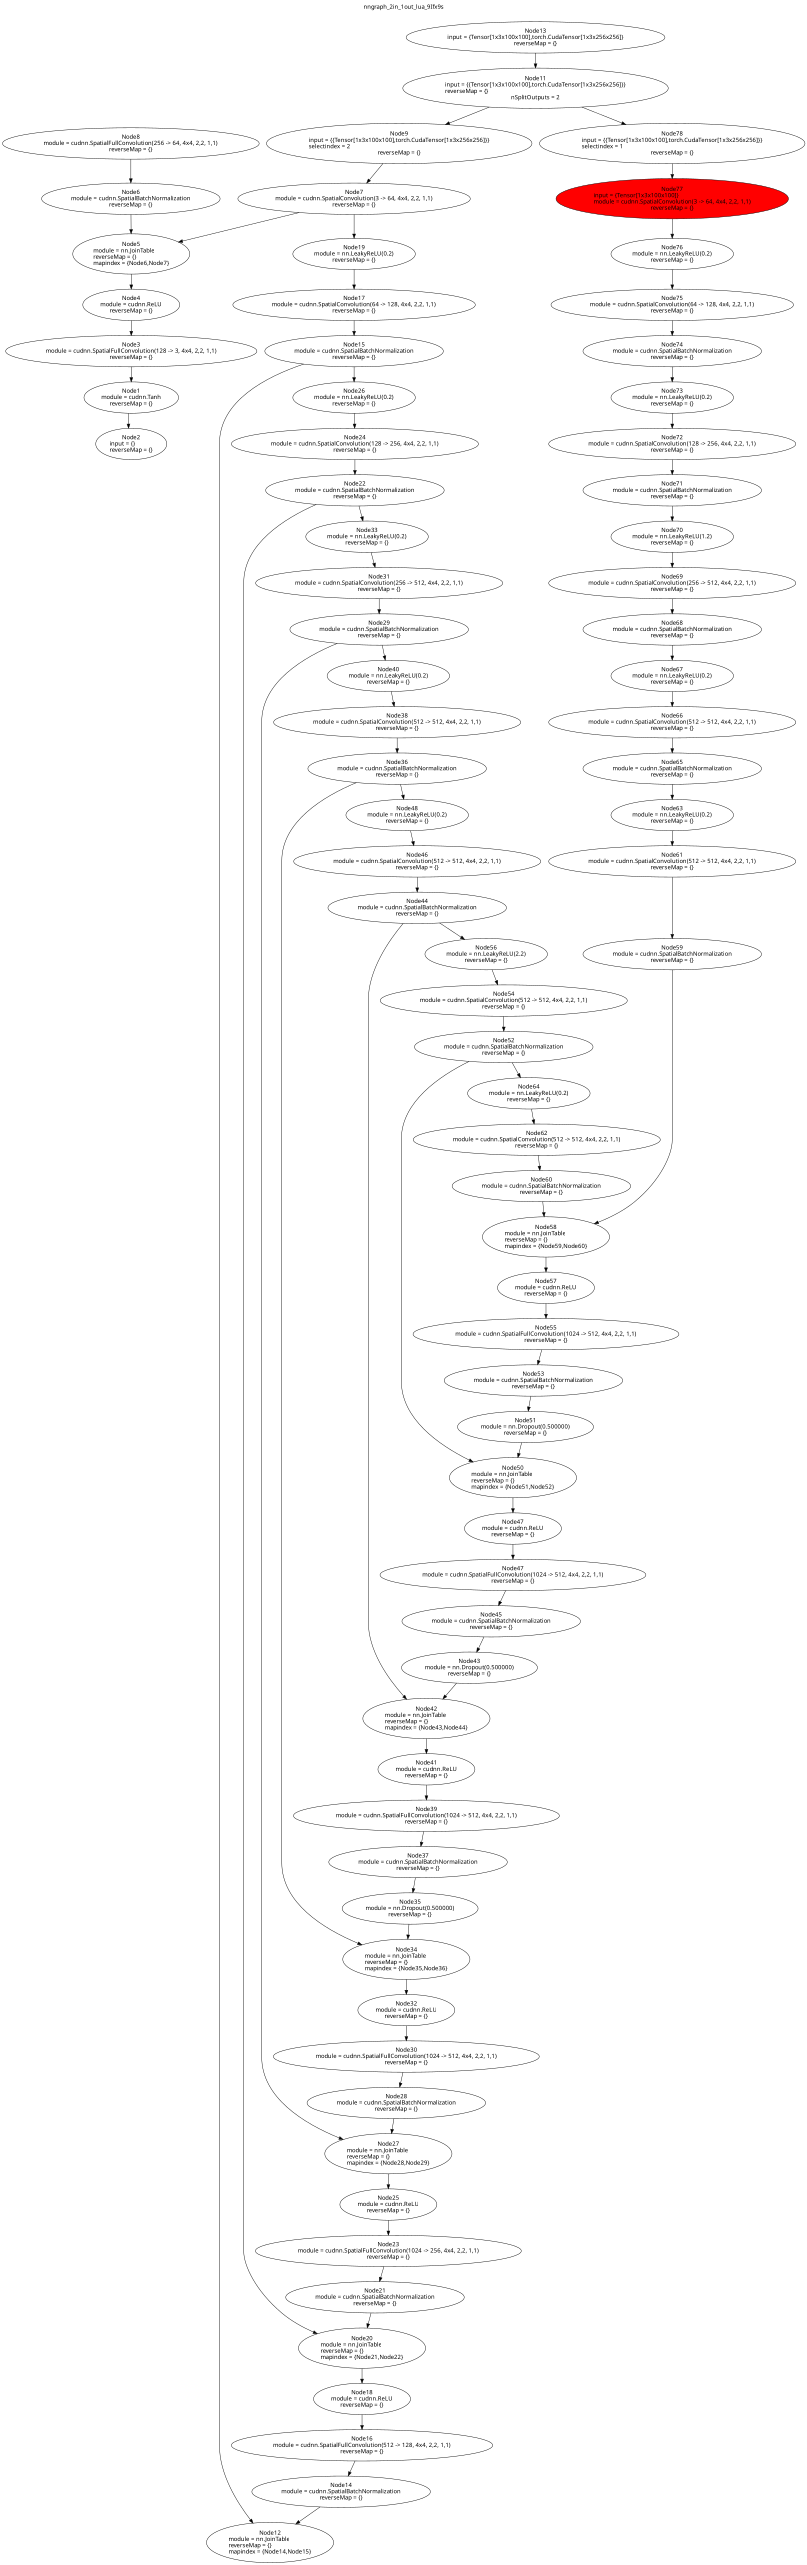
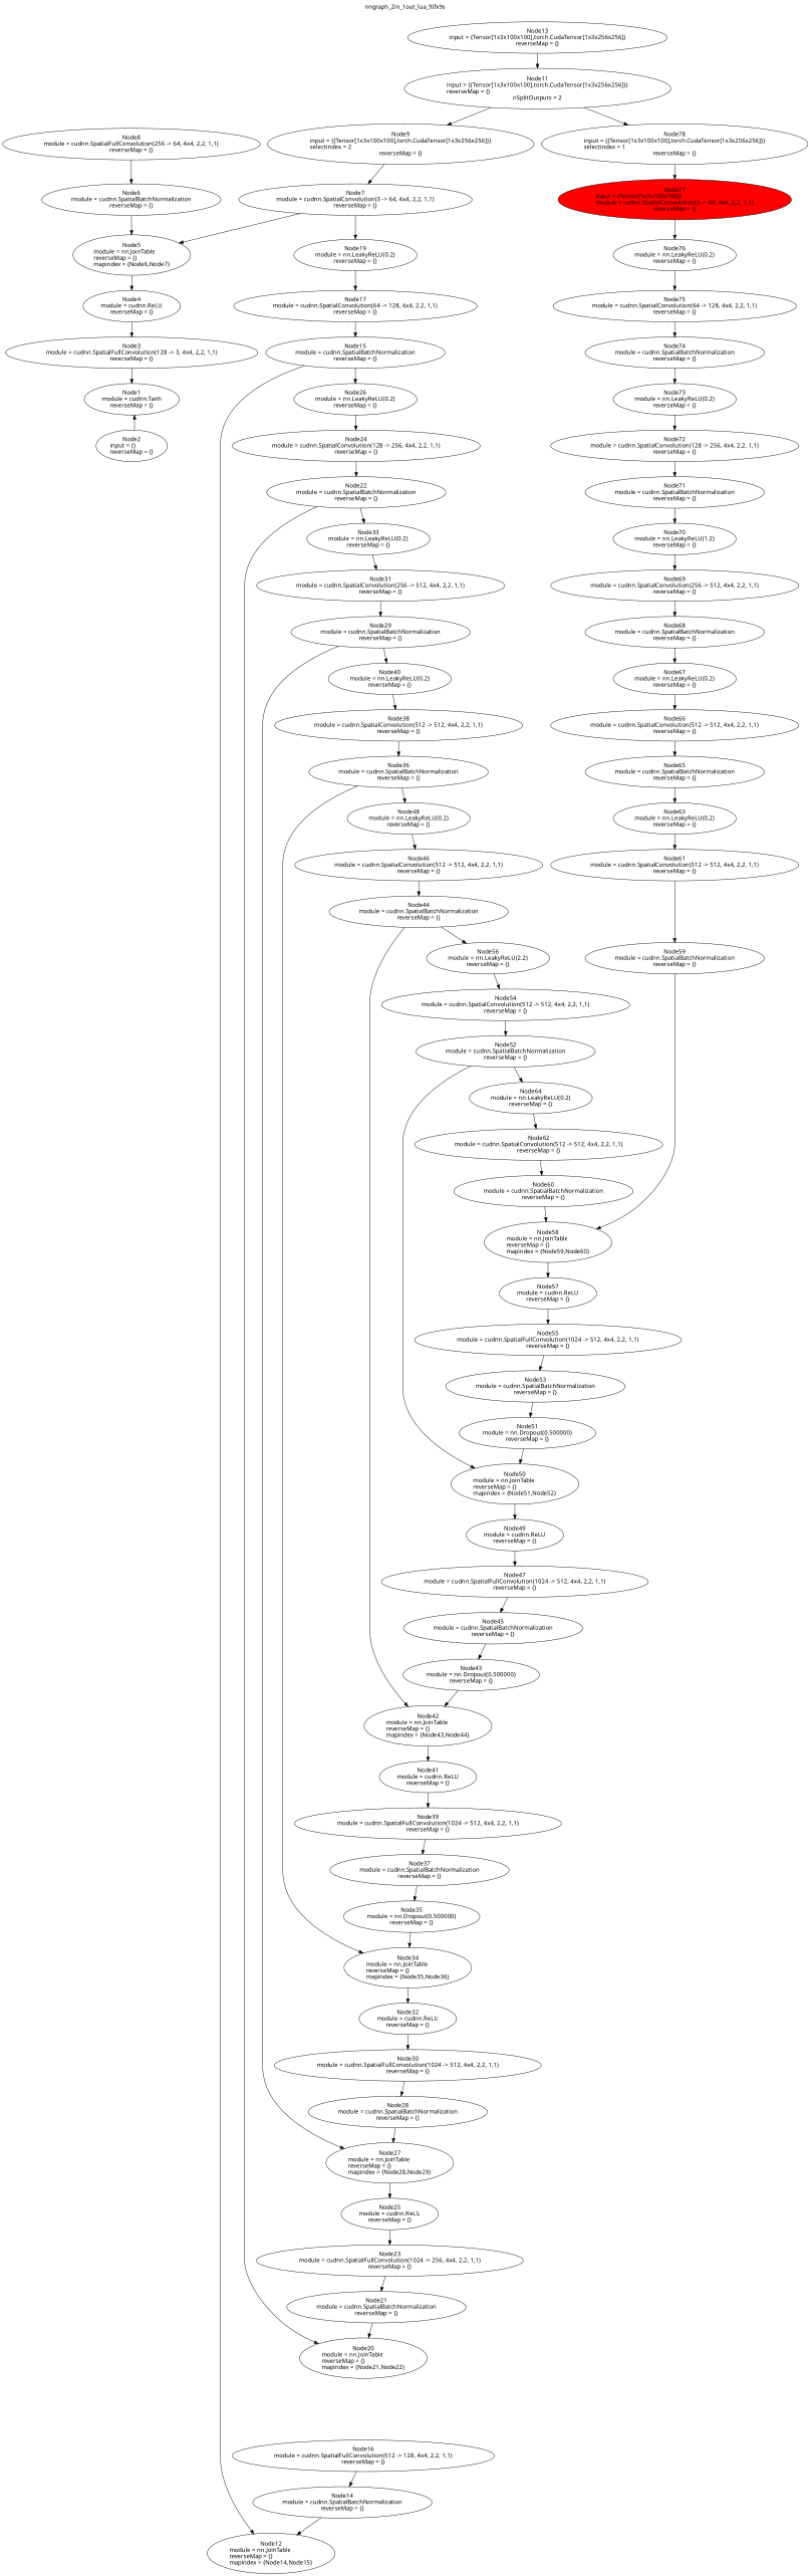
  digraph {
    fontname="Noto Sans"
    label=nngraph_2in_1out_lua_9Ifx9s
    labelloc=t
    node [fontname="Noto Sans" shape=oval]
    edge [fontname="Noto Sans"]
    n1 [label="Node1\nmodule = cudnn.Tanh\lreverseMap = {}"]
    n2 [label="Node2\ninput = {}\lreverseMap = {}"]
    n3 [label="Node3\nmodule = cudnn.SpatialFullConvolution(128 -> 3, 4x4, 2,2, 1,1)\lreverseMap = {}"]
    n4 [label="Node4\nmodule = cudnn.ReLU\lreverseMap = {}"]
    n5 [label="Node5\nmodule = nn.JoinTable\lreverseMap = {}\lmapindex = {Node6,Node7}"]
    n6 [label="Node6\nmodule = cudnn.SpatialBatchNormalization\lreverseMap = {}"]
    n7 [label="Node7\nmodule = cudnn.SpatialConvolution(3 -> 64, 4x4, 2,2, 1,1)\lreverseMap = {}"]
    n8 [label="Node19\nmodule = nn.LeakyReLU(0.2)\lreverseMap = {}"]
    n9 [label="Node17\nmodule = cudnn.SpatialConvolution(64 -> 128, 4x4, 2,2, 1,1)\lreverseMap = {}"]
    n10 [label="Node8\nmodule = cudnn.SpatialFullConvolution(256 -> 64, 4x4, 2,2, 1,1)\lreverseMap = {}"]
    n11 [label="Node9\ninput = {{Tensor[1x3x100x100],torch.CudaTensor[1x3x256x256]}}\lselectindex = 2\lreverseMap = {}"]
    n12 [label="Node11\ninput = {{Tensor[1x3x100x100],torch.CudaTensor[1x3x256x256]}}\lreverseMap = {}\lnSplitOutputs = 2"]
    n13 [label="Node78\ninput = {{Tensor[1x3x100x100],torch.CudaTensor[1x3x256x256]}}\lselectindex = 1\lreverseMap = {}"]
    n14 [fillcolor=red label="Node77\ninput = {Tensor[1x3x100x100]}\lmodule = cudnn.SpatialConvolution(3 -> 64, 4x4, 2,2, 1,1)\lreverseMap = {}" style=filled]
    n15 [label="Node12\nmodule = nn.JoinTable\lreverseMap = {}\lmapindex = {Node14,Node15}"]
    n16 [label="Node13\ninput = {Tensor[1x3x100x100],torch.CudaTensor[1x3x256x256]}\lreverseMap = {}"]
    n17 [label="Node14\nmodule = cudnn.SpatialBatchNormalization\lreverseMap = {}"]
    n18 [label="Node15\nmodule = cudnn.SpatialBatchNormalization\lreverseMap = {}"]
    n19 [label="Node26\nmodule = nn.LeakyReLU(0.2)\lreverseMap = {}"]
    n20 [label="Node24\nmodule = cudnn.SpatialConvolution(128 -> 256, 4x4, 2,2, 1,1)\lreverseMap = {}"]
    n21 [label="Node16\nmodule = cudnn.SpatialFullConvolution(512 -> 128, 4x4, 2,2, 1,1)\lreverseMap = {}"]
-   n22 [label="Node18\nmodule = cudnn.ReLU\lreverseMap = {}"]
    n23 [label="Node20\nmodule = nn.JoinTable\lreverseMap = {}\lmapindex = {Node21,Node22}"]
    n24 [label="Node21\nmodule = cudnn.SpatialBatchNormalization\lreverseMap = {}"]
    n25 [label="Node22\nmodule = cudnn.SpatialBatchNormalization\lreverseMap = {}"]
    n26 [label="Node33\nmodule = nn.LeakyReLU(0.2)\lreverseMap = {}"]
    n27 [label="Node31\nmodule = cudnn.SpatialConvolution(256 -> 512, 4x4, 2,2, 1,1)\lreverseMap = {}"]
    n28 [label="Node23\nmodule = cudnn.SpatialFullConvolution(1024 -> 256, 4x4, 2,2, 1,1)\lreverseMap = {}"]
    n29 [label="Node25\nmodule = cudnn.ReLU\lreverseMap = {}"]
    n30 [label="Node27\nmodule = nn.JoinTable\lreverseMap = {}\lmapindex = {Node28,Node29}"]
    n31 [label="Node28\nmodule = cudnn.SpatialBatchNormalization\lreverseMap = {}"]
    n32 [label="Node29\nmodule = cudnn.SpatialBatchNormalization\lreverseMap = {}"]
    n33 [label="Node40\nmodule = nn.LeakyReLU(0.2)\lreverseMap = {}"]
    n34 [label="Node38\nmodule = cudnn.SpatialConvolution(512 -> 512, 4x4, 2,2, 1,1)\lreverseMap = {}"]
    n35 [label="Node30\nmodule = cudnn.SpatialFullConvolution(1024 -> 512, 4x4, 2,2, 1,1)\lreverseMap = {}"]
    n36 [label="Node32\nmodule = cudnn.ReLU\lreverseMap = {}"]
    n37 [label="Node34\nmodule = nn.JoinTable\lreverseMap = {}\lmapindex = {Node35,Node36}"]
    n38 [label="Node35\nmodule = nn.Dropout(0.500000)\lreverseMap = {}"]
    n39 [label="Node36\nmodule = cudnn.SpatialBatchNormalization\lreverseMap = {}"]
    n40 [label="Node48\nmodule = nn.LeakyReLU(0.2)\lreverseMap = {}"]
    n41 [label="Node46\nmodule = cudnn.SpatialConvolution(512 -> 512, 4x4, 2,2, 1,1)\lreverseMap = {}"]
    n42 [label="Node37\nmodule = cudnn.SpatialBatchNormalization\lreverseMap = {}"]
    n43 [label="Node39\nmodule = cudnn.SpatialFullConvolution(1024 -> 512, 4x4, 2,2, 1,1)\lreverseMap = {}"]
    n44 [label="Node41\nmodule = cudnn.ReLU\lreverseMap = {}"]
    n45 [label="Node42\nmodule = nn.JoinTable\lreverseMap = {}\lmapindex = {Node43,Node44}"]
    n46 [label="Node43\nmodule = nn.Dropout(0.500000)\lreverseMap = {}"]
    n47 [label="Node44\nmodule = cudnn.SpatialBatchNormalization\lreverseMap = {}"]
    n48 [label="Node56\nmodule = nn.LeakyReLU(2.2)\lreverseMap = {}"]
    n49 [label="Node54\nmodule = cudnn.SpatialConvolution(512 -> 512, 4x4, 2,2, 1,1)\lreverseMap = {}"]
    n50 [label="Node45\nmodule = cudnn.SpatialBatchNormalization\lreverseMap = {}"]
    n51 [label="Node47\nmodule = cudnn.SpatialFullConvolution(1024 -> 512, 4x4, 2,2, 1,1)\lreverseMap = {}"]
-   n52 [label="Node47\nmodule = cudnn.ReLU\lreverseMap = {}"]
+   n52 [label="Node49\nmodule = cudnn.ReLU\lreverseMap = {}"]
    n53 [label="Node50\nmodule = nn.JoinTable\lreverseMap = {}\lmapindex = {Node51,Node52}"]
    n54 [label="Node51\nmodule = nn.Dropout(0.500000)\lreverseMap = {}"]
    n55 [label="Node52\nmodule = cudnn.SpatialBatchNormalization\lreverseMap = {}"]
    n56 [label="Node64\nmodule = nn.LeakyReLU(0.2)\lreverseMap = {}"]
    n57 [label="Node62\nmodule = cudnn.SpatialConvolution(512 -> 512, 4x4, 2,2, 1,1)\lreverseMap = {}"]
    n58 [label="Node53\nmodule = cudnn.SpatialBatchNormalization\lreverseMap = {}"]
    n59 [label="Node55\nmodule = cudnn.SpatialFullConvolution(1024 -> 512, 4x4, 2,2, 1,1)\lreverseMap = {}"]
    n60 [label="Node57\nmodule = cudnn.ReLU\lreverseMap = {}"]
    n61 [label="Node58\nmodule = nn.JoinTable\lreverseMap = {}\lmapindex = {Node59,Node60}"]
    n62 [label="Node59\nmodule = cudnn.SpatialBatchNormalization\lreverseMap = {}"]
    n63 [label="Node60\nmodule = cudnn.SpatialBatchNormalization\lreverseMap = {}"]
    n64 [label="Node61\nmodule = cudnn.SpatialConvolution(512 -> 512, 4x4, 2,2, 1,1)\lreverseMap = {}"]
    n65 [label="Node63\nmodule = nn.LeakyReLU(0.2)\lreverseMap = {}"]
    n66 [label="Node65\nmodule = cudnn.SpatialBatchNormalization\lreverseMap = {}"]
    n67 [label="Node66\nmodule = cudnn.SpatialConvolution(512 -> 512, 4x4, 2,2, 1,1)\lreverseMap = {}"]
    n68 [label="Node67\nmodule = nn.LeakyReLU(0.2)\lreverseMap = {}"]
    n69 [label="Node68\nmodule = cudnn.SpatialBatchNormalization\lreverseMap = {}"]
    n70 [label="Node69\nmodule = cudnn.SpatialConvolution(256 -> 512, 4x4, 2,2, 1,1)\lreverseMap = {}"]
    n71 [label="Node70\nmodule = nn.LeakyReLU(1.2)\lreverseMap = {}"]
    n72 [label="Node71\nmodule = cudnn.SpatialBatchNormalization\lreverseMap = {}"]
    n73 [label="Node72\nmodule = cudnn.SpatialConvolution(128 -> 256, 4x4, 2,2, 1,1)\lreverseMap = {}"]
    n74 [label="Node73\nmodule = nn.LeakyReLU(0.2)\lreverseMap = {}"]
    n75 [label="Node74\nmodule = cudnn.SpatialBatchNormalization\lreverseMap = {}"]
    n76 [label="Node75\nmodule = cudnn.SpatialConvolution(64 -> 128, 4x4, 2,2, 1,1)\lreverseMap = {}"]
    n77 [label="Node76\nmodule = nn.LeakyReLU(0.2)\lreverseMap = {}"]
-   n1 -> n2
+   n2 -> n1
    n3 -> n1
    n4 -> n3
    n5 -> n4
    n6 -> n5
    n7 -> n5
    n7 -> n8
    n8 -> n9
    n9 -> n18
    n10 -> n6
    n11 -> n7
    n12 -> n11
    n12 -> n13
    n13 -> n14
    n14 -> n77
    n16 -> n12
    n17 -> n15
    n18 -> n15
    n18 -> n19
    n19 -> n20
    n20 -> n25
    n21 -> n17
-   n22 -> n21
-   n23 -> n22
    n24 -> n23
    n25 -> n23
    n25 -> n26
    n26 -> n27
    n27 -> n32
    n28 -> n24
    n29 -> n28
    n30 -> n29
    n31 -> n30
    n32 -> n30
    n32 -> n33
    n33 -> n34
    n34 -> n39
    n35 -> n31
    n36 -> n35
    n37 -> n36
    n38 -> n37
    n39 -> n37
    n39 -> n40
    n40 -> n41
    n41 -> n47
    n42 -> n38
    n43 -> n42
    n44 -> n43
    n45 -> n44
    n46 -> n45
    n47 -> n45
    n47 -> n48
    n48 -> n49
    n49 -> n55
    n50 -> n46
    n51 -> n50
    n52 -> n51
    n53 -> n52
    n54 -> n53
    n55 -> n53
    n55 -> n56
    n56 -> n57
    n57 -> n63
    n58 -> n54
    n59 -> n58
    n60 -> n59
    n61 -> n60
    n62 -> n61
    n63 -> n61
    n64 -> n62
    n65 -> n64
    n66 -> n65
    n67 -> n66
    n68 -> n67
    n69 -> n68
    n70 -> n69
    n71 -> n70
    n72 -> n71
    n73 -> n72
    n74 -> n73
    n75 -> n74
    n76 -> n75
    n77 -> n76
  }
